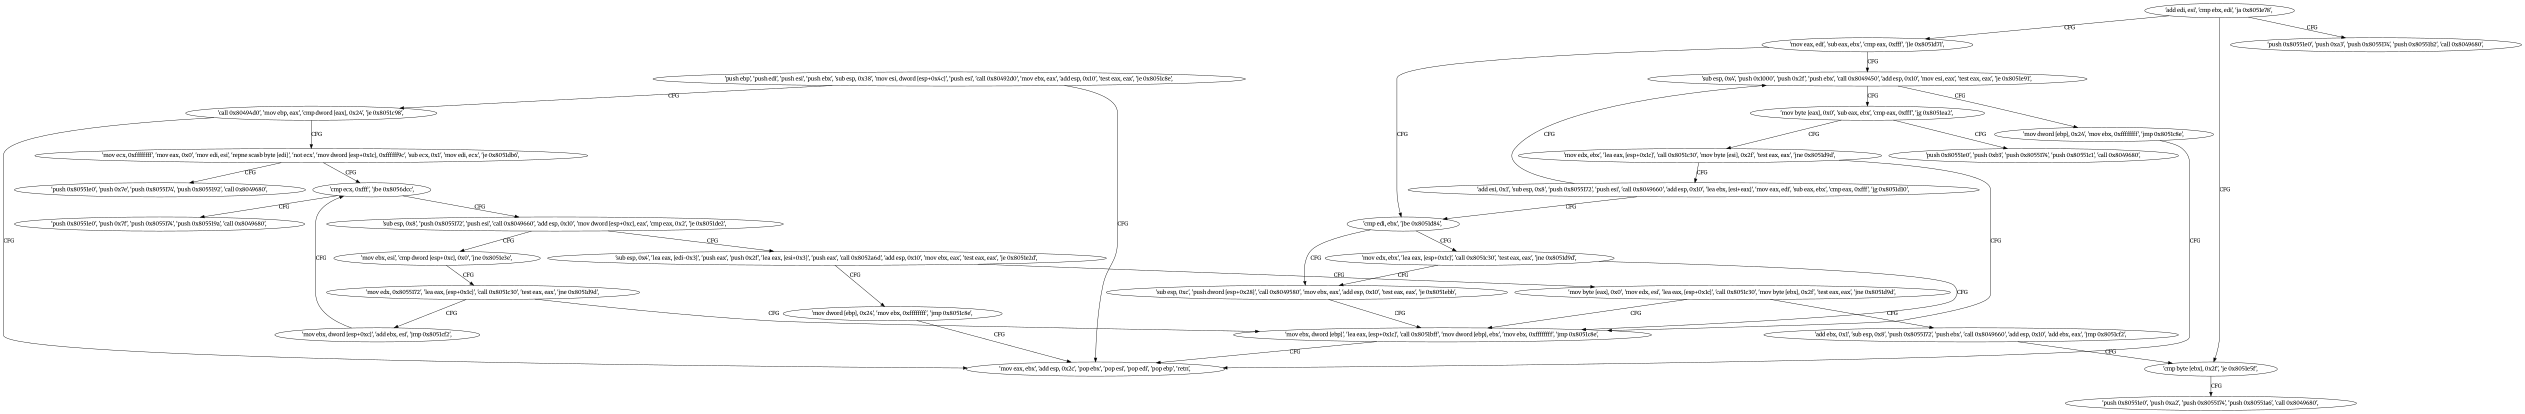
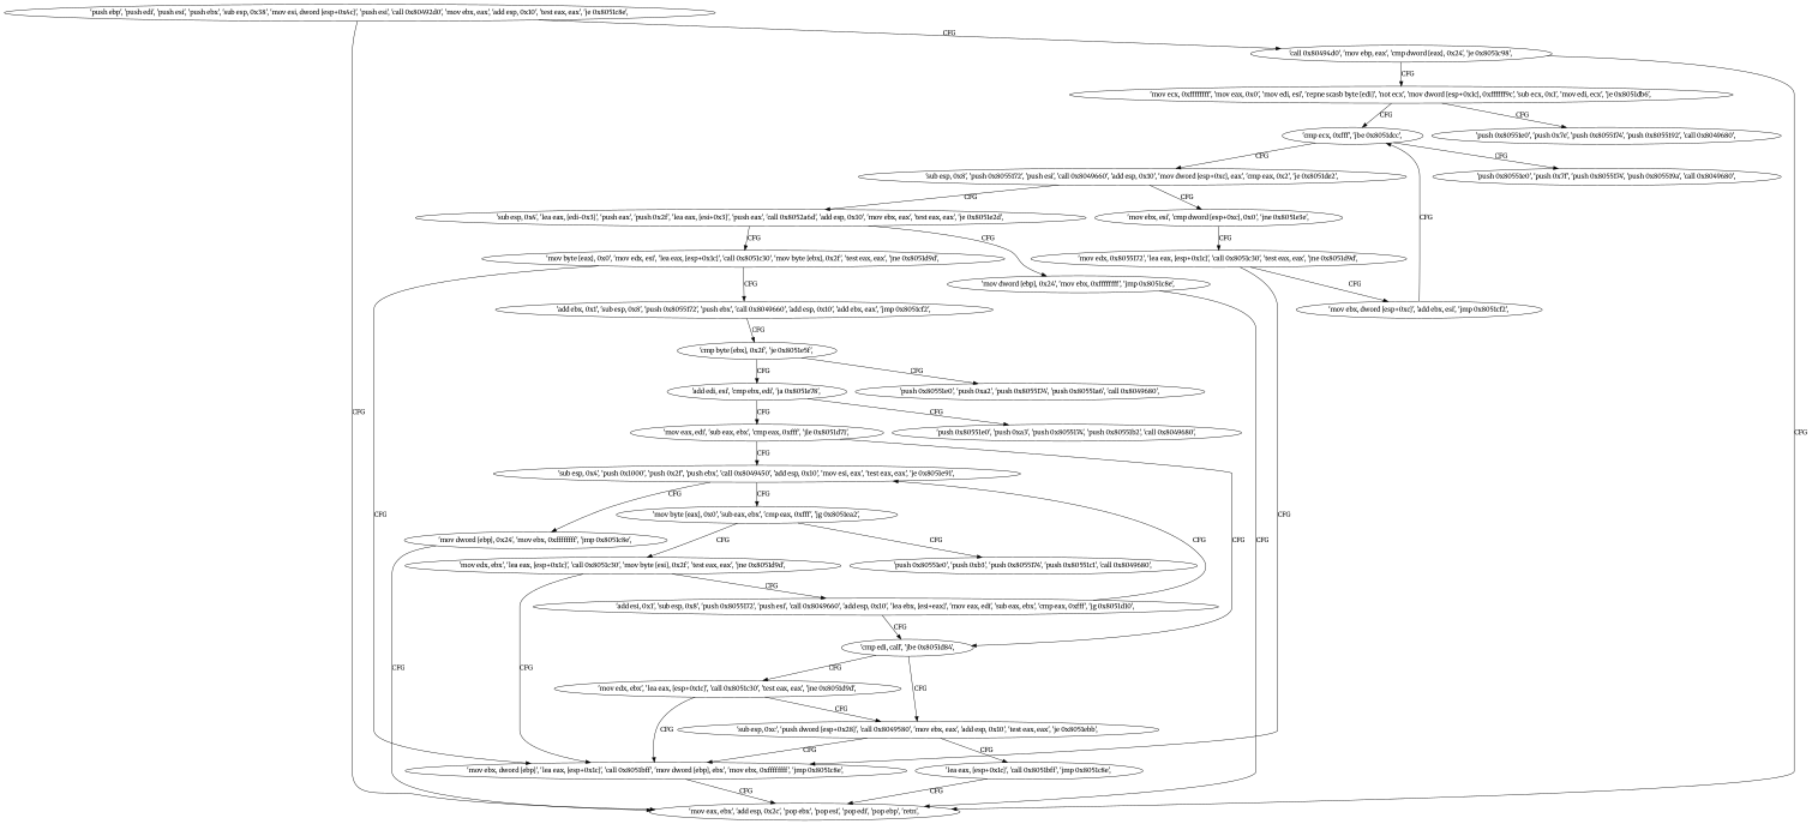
  digraph {
    fontname=Merriweather
    node [fontname=Merriweather]
    edge [fontname=Merriweather]
    n1 [label="'push ebp', 'push edi', 'push esi', 'push ebx', 'sub esp, 0x38', 'mov esi, dword [esp+0x4c]', 'push esi', 'call 0x80492d0', 'mov ebx, eax', 'add esp, 0x10', 'test eax, eax', 'je 0x8051c8e', "]
    n2 [label="'mov eax, ebx', 'add esp, 0x2c', 'pop ebx', 'pop esi', 'pop edi', 'pop ebp', 'retn', "]
    n3 [label="'call 0x80494d0', 'mov ebp, eax', 'cmp dword [eax], 0x24', 'je 0x8051c98', "]
    n4 [label="'mov ecx, 0xffffffff', 'mov eax, 0x0', 'mov edi, esi', 'repne scasb byte [edi]', 'not ecx', 'mov dword [esp+0x1c], 0xffffff9c', 'sub ecx, 0x1', 'mov edi, ecx', 'je 0x8051db6', "]
    n5 [label="'push 0x80551e0', 'push 0x7e', 'push 0x8055174', 'push 0x8055192', 'call 0x8049680', "]
-   n6 [label="'cmp ecx, 0xfff', 'jbe 0x8056dcc',"]
+   n6 [label="'cmp ecx, 0xfff', 'jbe 0x8051dcc', "]
    n7 [label="'push 0x80551e0', 'push 0x7f', 'push 0x8055174', 'push 0x805519a', 'call 0x8049680', "]
    n8 [label="'sub esp, 0x8', 'push 0x8055172', 'push esi', 'call 0x8049660', 'add esp, 0x10', 'mov dword [esp+0xc], eax', 'cmp eax, 0x2', 'je 0x8051de2', "]
    n9 [label="'sub esp, 0x4', 'lea eax, [edi-0x3]', 'push eax', 'push 0x2f', 'lea eax, [esi+0x3]', 'push eax', 'call 0x8052a6d', 'add esp, 0x10', 'mov ebx, eax', 'test eax, eax', 'je 0x8051e2d', "]
    n10 [label="'mov ebx, esi', 'cmp dword [esp+0xc], 0x0', 'jne 0x8051e3e', "]
    n11 [label="'mov dword [ebp], 0x24', 'mov ebx, 0xffffffff', 'jmp 0x8051c8e', "]
    n12 [label="'mov byte [eax], 0x0', 'mov edx, esi', 'lea eax, [esp+0x1c]', 'call 0x8051c30', 'mov byte [ebx], 0x2f', 'test eax, eax', 'jne 0x8051d9d', "]
    n13 [label="'mov edx, 0x8055172', 'lea eax, [esp+0x1c]', 'call 0x8051c30', 'test eax, eax', 'jne 0x8051d9d', "]
    n14 [label="'mov ebx, dword [ebp]', 'lea eax, [esp+0x1c]', 'call 0x8051bff', 'mov dword [ebp], ebx', 'mov ebx, 0xffffffff', 'jmp 0x8051c8e', "]
    n15 [label="'add ebx, 0x1', 'sub esp, 0x8', 'push 0x8055172', 'push ebx', 'call 0x8049660', 'add esp, 0x10', 'add ebx, eax', 'jmp 0x8051cf2', "]
    n16 [label="'mov ebx, dword [esp+0xc]', 'add ebx, esi', 'jmp 0x8051cf2', "]
    n17 [label="'cmp byte [ebx], 0x2f', 'je 0x8051e5f', "]
    n18 [label="'push 0x80551e0', 'push 0xa2', 'push 0x8055174', 'push 0x80551a6', 'call 0x8049680', "]
    n19 [label="'add edi, esi', 'cmp ebx, edi', 'ja 0x8051e78', "]
    n20 [label="'push 0x80551e0', 'push 0xa3', 'push 0x8055174', 'push 0x80551b2', 'call 0x8049680', "]
    n21 [label="'mov eax, edi', 'sub eax, ebx', 'cmp eax, 0xfff', 'jle 0x8051d71', "]
-   n22 [label="'cmp edi, ebx', 'jbe 0x8051d84', "]
+   n22 [label="'cmp edi, call', 'jbe 0x8051d84',"]
    n23 [label="'sub esp, 0x4', 'push 0x1000', 'push 0x2f', 'push ebx', 'call 0x8049450', 'add esp, 0x10', 'mov esi, eax', 'test eax, eax', 'je 0x8051e91', "]
    n24 [label="'sub esp, 0xc', 'push dword [esp+0x28]', 'call 0x8049580', 'mov ebx, eax', 'add esp, 0x10', 'test eax, eax', 'je 0x8051ebb', "]
    n25 [label="'mov edx, ebx', 'lea eax, [esp+0x1c]', 'call 0x8051c30', 'test eax, eax', 'jne 0x8051d9d', "]
    n26 [label="'mov dword [ebp], 0x24', 'mov ebx, 0xffffffff', 'jmp 0x8051c8e', "]
    n27 [label="'mov byte [eax], 0x0', 'sub eax, ebx', 'cmp eax, 0xfff', 'jg 0x8051ea2', "]
+   n28 [label="'lea eax, [esp+0x1c]', 'call 0x8051bff', 'jmp 0x8051c8e', "]
    n29 [label="'push 0x80551e0', 'push 0xb3', 'push 0x8055174', 'push 0x80551c1', 'call 0x8049680', "]
    n30 [label="'mov edx, ebx', 'lea eax, [esp+0x1c]', 'call 0x8051c30', 'mov byte [esi], 0x2f', 'test eax, eax', 'jne 0x8051d9d', "]
    n31 [label="'add esi, 0x1', 'sub esp, 0x8', 'push 0x8055172', 'push esi', 'call 0x8049660', 'add esp, 0x10', 'lea ebx, [esi+eax]', 'mov eax, edi', 'sub eax, ebx', 'cmp eax, 0xfff', 'jg 0x8051d10', "]
    n1 -> n2 [label=CFG]
    n1 -> n3 [label=CFG]
    n3 -> n2 [label=CFG]
    n3 -> n4 [label=CFG]
    n4 -> n5 [label=CFG]
    n4 -> n6 [label=CFG]
    n6 -> n7 [label=CFG]
    n6 -> n8 [label=CFG]
    n8 -> n9 [label=CFG]
    n8 -> n10 [label=CFG]
    n9 -> n11 [label=CFG]
    n9 -> n12 [label=CFG]
    n10 -> n13 [label=CFG]
    n11 -> n2 [label=CFG]
    n12 -> n14 [label=CFG]
    n12 -> n15 [label=CFG]
    n13 -> n14 [label=CFG]
    n13 -> n16 [label=CFG]
    n14 -> n2 [label=CFG]
    n15 -> n17 [label=CFG]
    n16 -> n6 [label=CFG]
    n17 -> n18 [label=CFG]
-   n19 -> n17 [label=CFG]
+   n17 -> n19 [label=CFG]
    n19 -> n20 [label=CFG]
    n19 -> n21 [label=CFG]
    n21 -> n22 [label=CFG]
    n21 -> n23 [label=CFG]
    n22 -> n24 [label=CFG]
    n22 -> n25 [label=CFG]
    n23 -> n26 [label=CFG]
    n23 -> n27 [label=CFG]
    n24 -> n14 [label=CFG]
+   n24 -> n28 [label=CFG]
    n25 -> n14 [label=CFG]
    n25 -> n24 [label=CFG]
    n26 -> n2 [label=CFG]
    n27 -> n29 [label=CFG]
    n27 -> n30 [label=CFG]
+   n28 -> n2 [label=CFG]
    n30 -> n14 [label=CFG]
    n30 -> n31 [label=CFG]
    n31 -> n22 [label=CFG]
    n31 -> n23 [label=CFG]
  }
